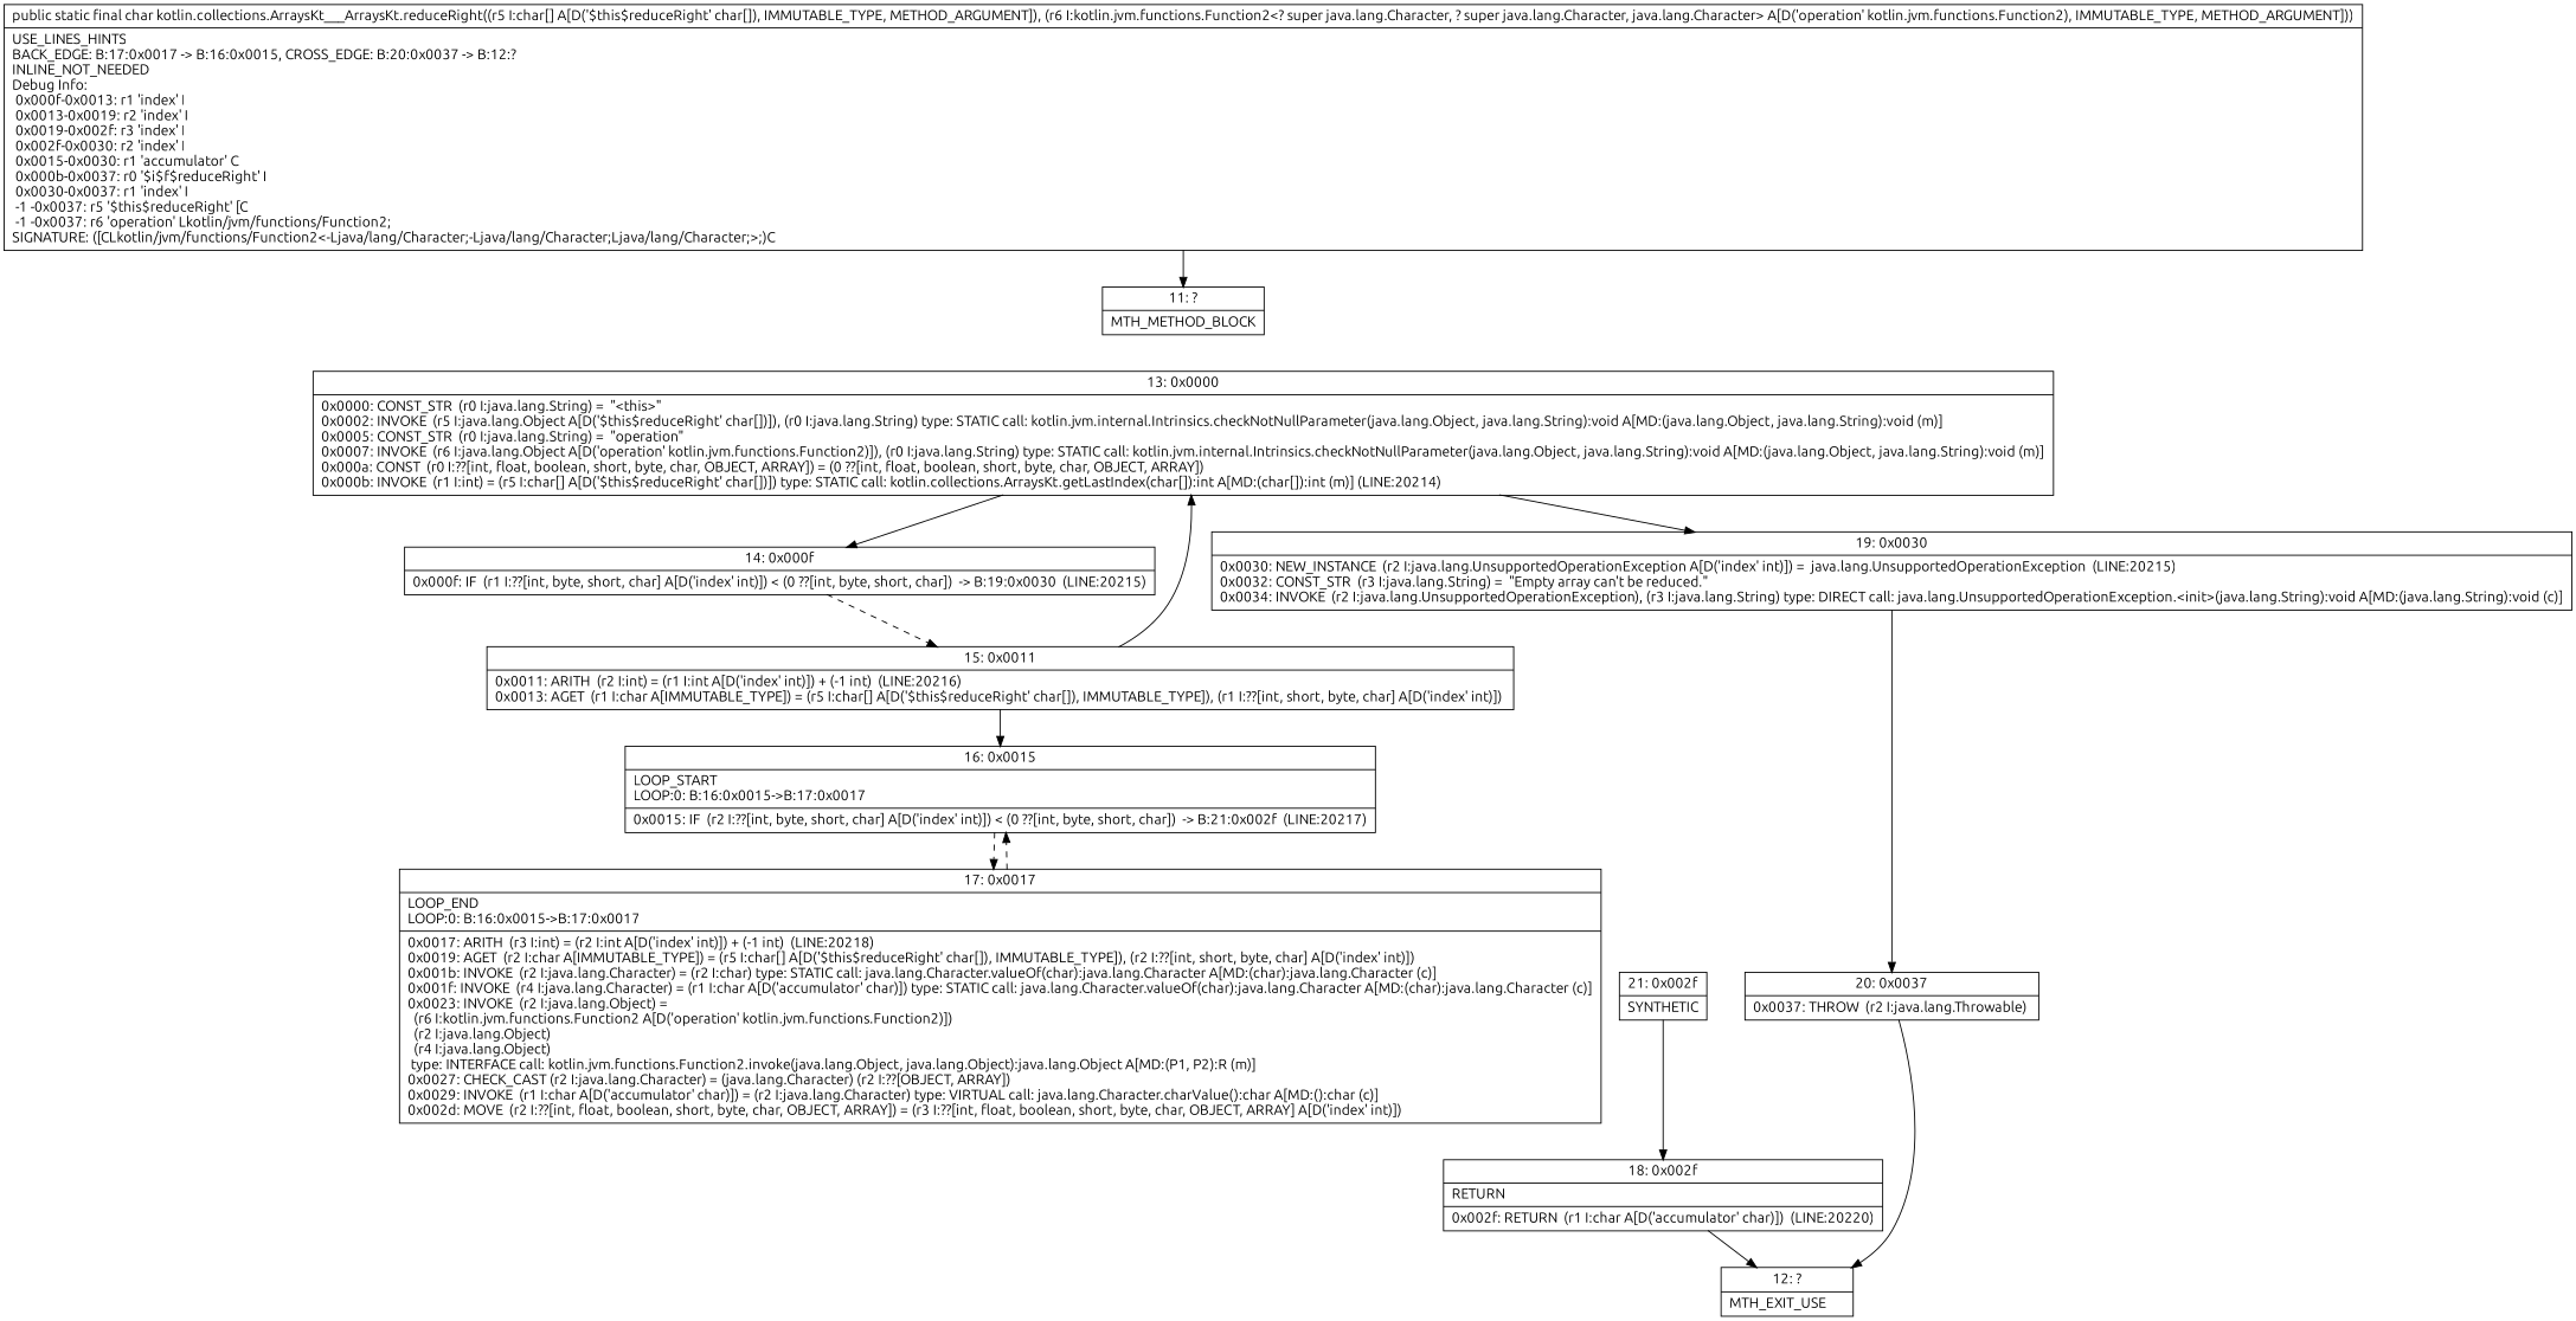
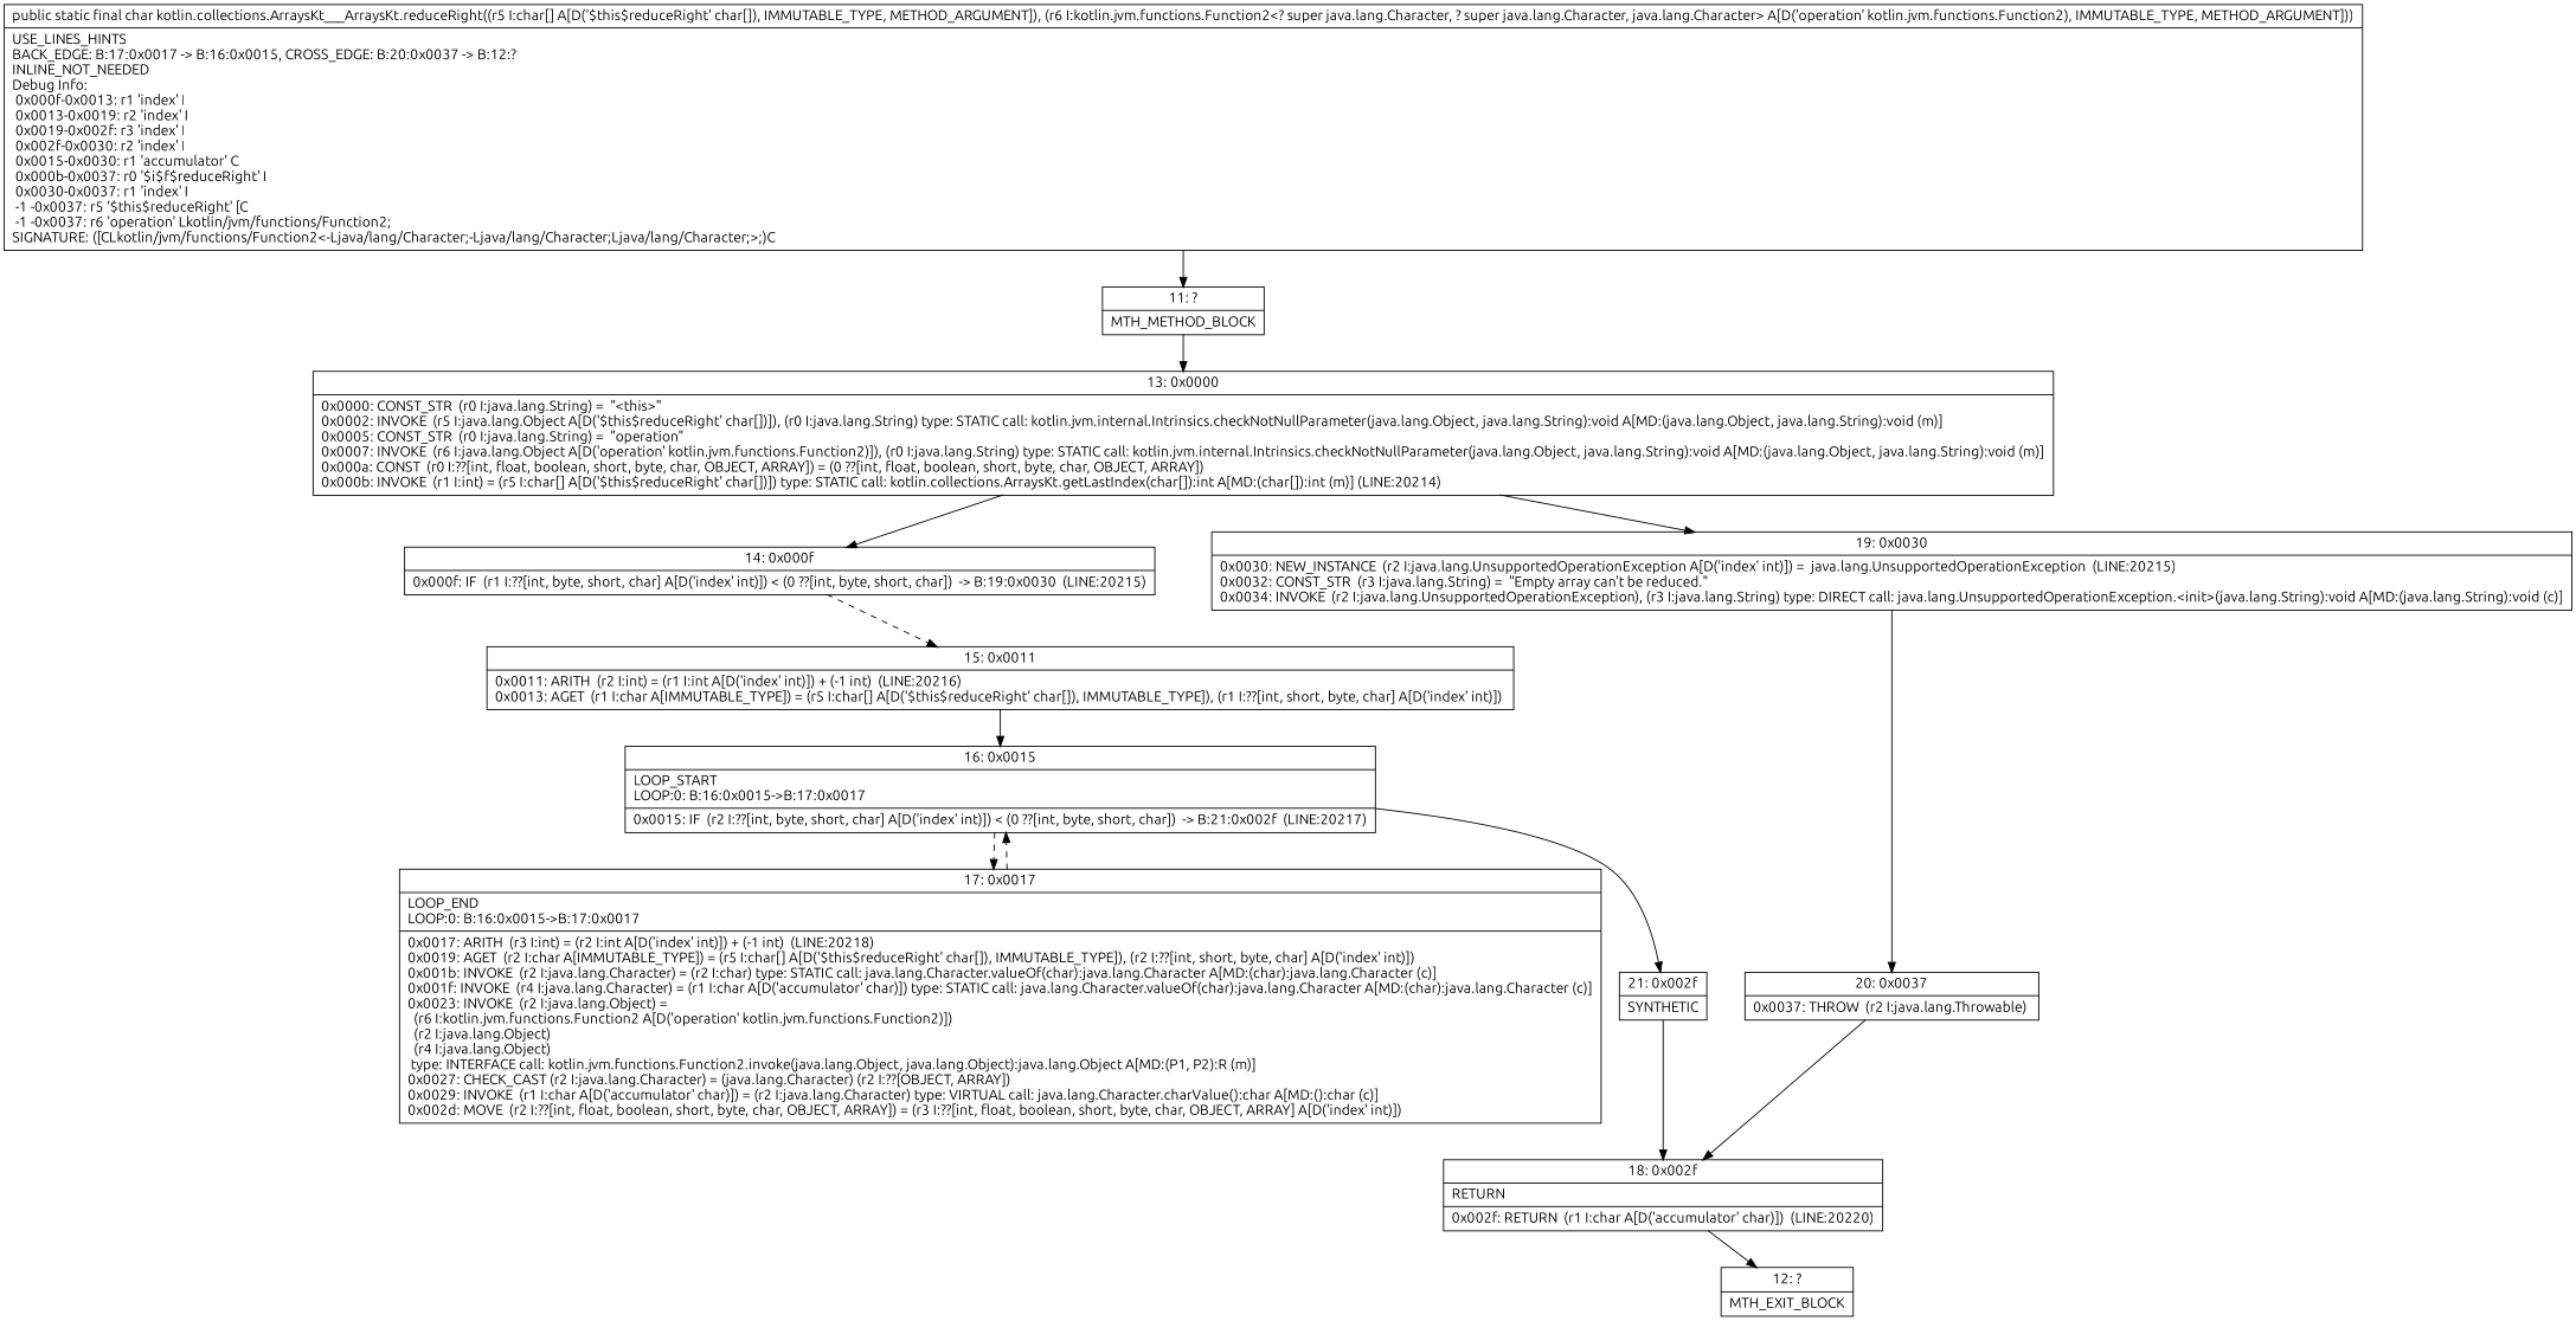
  digraph {
    fontname=Ubuntu
    node [fontname=Ubuntu shape=record]
    edge [fontname=Ubuntu]
    n1 [label="{11\:\ ?|MTH_METHOD_BLOCK\l}"]
    n2 [label="{13\:\ 0x0000|0x0000: CONST_STR  (r0 I:java.lang.String) =  \"\<this\>\" \l0x0002: INVOKE  (r5 I:java.lang.Object A[D('$this$reduceRight' char[])]), (r0 I:java.lang.String) type: STATIC call: kotlin.jvm.internal.Intrinsics.checkNotNullParameter(java.lang.Object, java.lang.String):void A[MD:(java.lang.Object, java.lang.String):void (m)]\l0x0005: CONST_STR  (r0 I:java.lang.String) =  \"operation\" \l0x0007: INVOKE  (r6 I:java.lang.Object A[D('operation' kotlin.jvm.functions.Function2)]), (r0 I:java.lang.String) type: STATIC call: kotlin.jvm.internal.Intrinsics.checkNotNullParameter(java.lang.Object, java.lang.String):void A[MD:(java.lang.Object, java.lang.String):void (m)]\l0x000a: CONST  (r0 I:??[int, float, boolean, short, byte, char, OBJECT, ARRAY]) = (0 ??[int, float, boolean, short, byte, char, OBJECT, ARRAY]) \l0x000b: INVOKE  (r1 I:int) = (r5 I:char[] A[D('$this$reduceRight' char[])]) type: STATIC call: kotlin.collections.ArraysKt.getLastIndex(char[]):int A[MD:(char[]):int (m)] (LINE:20214)\l}"]
    n3 [label="{14\:\ 0x000f|0x000f: IF  (r1 I:??[int, byte, short, char] A[D('index' int)]) \< (0 ??[int, byte, short, char])  \-\> B:19:0x0030  (LINE:20215)\l}"]
    n4 [label="{19\:\ 0x0030|0x0030: NEW_INSTANCE  (r2 I:java.lang.UnsupportedOperationException A[D('index' int)]) =  java.lang.UnsupportedOperationException  (LINE:20215)\l0x0032: CONST_STR  (r3 I:java.lang.String) =  \"Empty array can't be reduced.\" \l0x0034: INVOKE  (r2 I:java.lang.UnsupportedOperationException), (r3 I:java.lang.String) type: DIRECT call: java.lang.UnsupportedOperationException.\<init\>(java.lang.String):void A[MD:(java.lang.String):void (c)]\l}"]
    n5 [label="{15\:\ 0x0011|0x0011: ARITH  (r2 I:int) = (r1 I:int A[D('index' int)]) + (\-1 int)  (LINE:20216)\l0x0013: AGET  (r1 I:char A[IMMUTABLE_TYPE]) = (r5 I:char[] A[D('$this$reduceRight' char[]), IMMUTABLE_TYPE]), (r1 I:??[int, short, byte, char] A[D('index' int)]) \l}"]
    n6 [label="{16\:\ 0x0015|LOOP_START\lLOOP:0: B:16:0x0015\-\>B:17:0x0017\l|0x0015: IF  (r2 I:??[int, byte, short, char] A[D('index' int)]) \< (0 ??[int, byte, short, char])  \-\> B:21:0x002f  (LINE:20217)\l}"]
    n7 [label="{20\:\ 0x0037|0x0037: THROW  (r2 I:java.lang.Throwable) \l}"]
    n8 [label="{17\:\ 0x0017|LOOP_END\lLOOP:0: B:16:0x0015\-\>B:17:0x0017\l|0x0017: ARITH  (r3 I:int) = (r2 I:int A[D('index' int)]) + (\-1 int)  (LINE:20218)\l0x0019: AGET  (r2 I:char A[IMMUTABLE_TYPE]) = (r5 I:char[] A[D('$this$reduceRight' char[]), IMMUTABLE_TYPE]), (r2 I:??[int, short, byte, char] A[D('index' int)]) \l0x001b: INVOKE  (r2 I:java.lang.Character) = (r2 I:char) type: STATIC call: java.lang.Character.valueOf(char):java.lang.Character A[MD:(char):java.lang.Character (c)]\l0x001f: INVOKE  (r4 I:java.lang.Character) = (r1 I:char A[D('accumulator' char)]) type: STATIC call: java.lang.Character.valueOf(char):java.lang.Character A[MD:(char):java.lang.Character (c)]\l0x0023: INVOKE  (r2 I:java.lang.Object) = \l  (r6 I:kotlin.jvm.functions.Function2 A[D('operation' kotlin.jvm.functions.Function2)])\l  (r2 I:java.lang.Object)\l  (r4 I:java.lang.Object)\l type: INTERFACE call: kotlin.jvm.functions.Function2.invoke(java.lang.Object, java.lang.Object):java.lang.Object A[MD:(P1, P2):R (m)]\l0x0027: CHECK_CAST (r2 I:java.lang.Character) = (java.lang.Character) (r2 I:??[OBJECT, ARRAY]) \l0x0029: INVOKE  (r1 I:char A[D('accumulator' char)]) = (r2 I:java.lang.Character) type: VIRTUAL call: java.lang.Character.charValue():char A[MD:():char (c)]\l0x002d: MOVE  (r2 I:??[int, float, boolean, short, byte, char, OBJECT, ARRAY]) = (r3 I:??[int, float, boolean, short, byte, char, OBJECT, ARRAY] A[D('index' int)]) \l}"]
    n9 [label="{21\:\ 0x002f|SYNTHETIC\l}"]
    n10 [label="{18\:\ 0x002f|RETURN\l|0x002f: RETURN  (r1 I:char A[D('accumulator' char)])  (LINE:20220)\l}"]
-   n11 [label="{12\:\ ?|MTH_EXIT_USE\l}"]
+   n11 [label="{12\:\ ?|MTH_EXIT_BLOCK\l}"]
    n12 [label="{public static final char kotlin.collections.ArraysKt___ArraysKt.reduceRight((r5 I:char[] A[D('$this$reduceRight' char[]), IMMUTABLE_TYPE, METHOD_ARGUMENT]), (r6 I:kotlin.jvm.functions.Function2\<? super java.lang.Character, ? super java.lang.Character, java.lang.Character\> A[D('operation' kotlin.jvm.functions.Function2), IMMUTABLE_TYPE, METHOD_ARGUMENT]))  | USE_LINES_HINTS\lBACK_EDGE: B:17:0x0017 \-\> B:16:0x0015, CROSS_EDGE: B:20:0x0037 \-\> B:12:?\lINLINE_NOT_NEEDED\lDebug Info:\l  0x000f\-0x0013: r1 'index' I\l  0x0013\-0x0019: r2 'index' I\l  0x0019\-0x002f: r3 'index' I\l  0x002f\-0x0030: r2 'index' I\l  0x0015\-0x0030: r1 'accumulator' C\l  0x000b\-0x0037: r0 '$i$f$reduceRight' I\l  0x0030\-0x0037: r1 'index' I\l  \-1 \-0x0037: r5 '$this$reduceRight' [C\l  \-1 \-0x0037: r6 'operation' Lkotlin\/jvm\/functions\/Function2;\lSIGNATURE: ([CLkotlin\/jvm\/functions\/Function2\<\-Ljava\/lang\/Character;\-Ljava\/lang\/Character;Ljava\/lang\/Character;\>;)C\l}"]
-   n5 -> n2
+   n1 -> n2
    n2 -> n3
    n2 -> n4
    n3 -> n5 [style=dashed]
    n4 -> n7
    n5 -> n6
    n6 -> n8 [style=dashed]
-   n7 -> n11
+   n6 -> n9
+   n7 -> n10
    n8 -> n6 [style=dashed]
    n9 -> n10
    n10 -> n11
    n12 -> n1
  }
